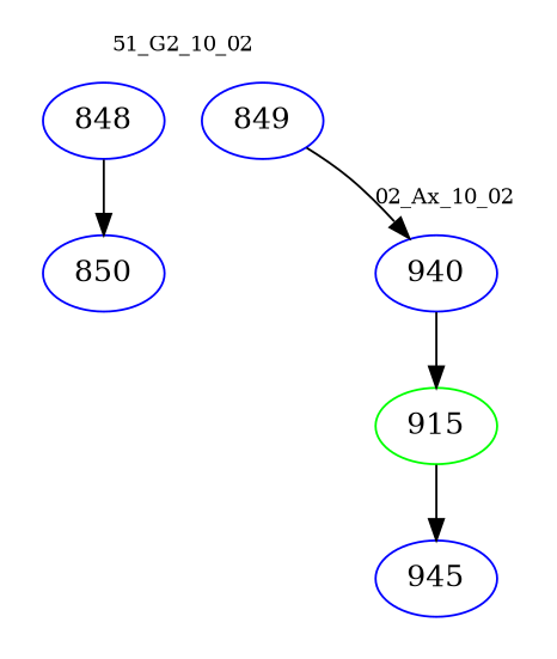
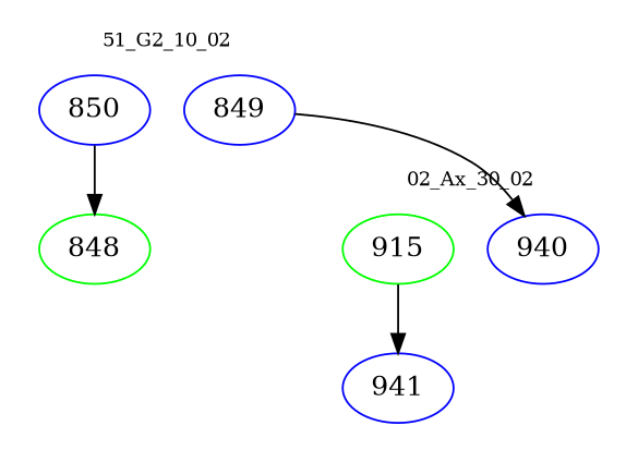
  digraph {
    node [color=blue]
    edge [color=black]
    n1 [label=940]
    n2 [color=green label=915]
-   n3 [label=945]
+   n3 [label=941]
    n4 [label=849]
-   n5 [label=848]
+   n5 [color=green label=848]
    n6 [label=850]
    subgraph cluster_1 {
      color=white
      fontsize=10
-     label="02_Ax_10_02"
+     label="02_Ax_30_02"
      n1
      n2
      n3
    }
    subgraph cluster_2 {
      color=white
      fontsize=10
      label="51_G2_10_02"
      n4
      n5
      n6
    }
-   n1 -> n2
    n2 -> n3
    n4 -> n1
-   n5 -> n6
+   n6 -> n5
  }
